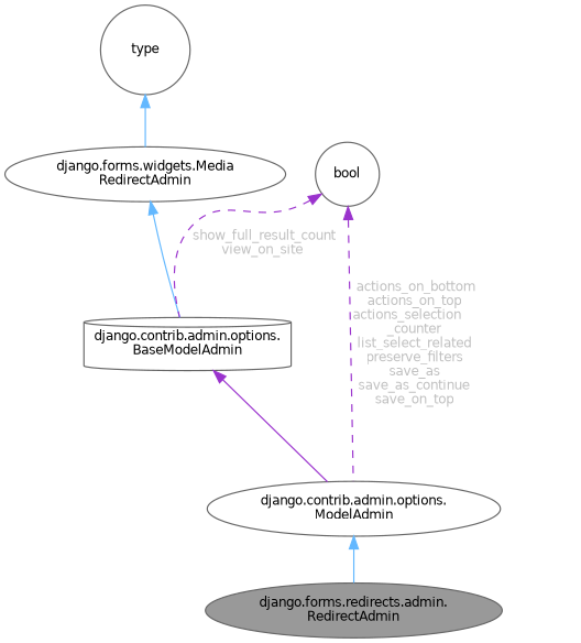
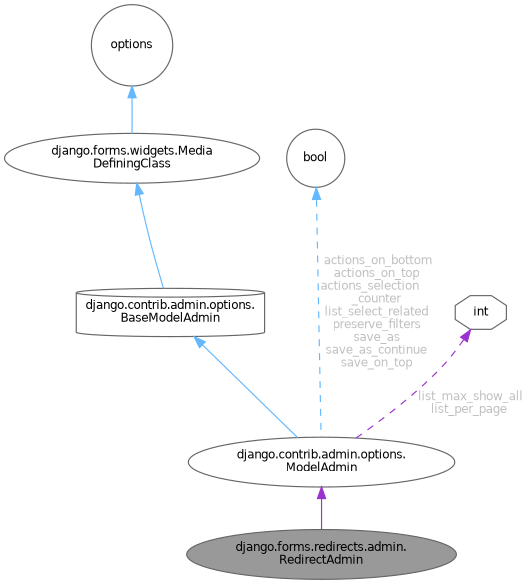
  digraph {
    node [color=gray40 fillcolor=white fontname=Helvetica fontsize=10 shape=ellipse style=filled]
    edge [color=steelblue1 dir=back fontname=Helvetica fontsize=10 labelfontname=Helvetica labelfontsize=10 style=solid]
    n1 [fillcolor=grey60 fontcolor=black height=0.2 label="django.forms.redirects.admin.\lRedirectAdmin" width=0.4]
    n2 [height=0.2 label="django.contrib.admin.options.\lModelAdmin" width=0.4]
    n3 [height=0.2 label="django.contrib.admin.options.\lBaseModelAdmin" shape=cylinder width=0.4]
-   n4 [height=0.2 label="django.forms.widgets.Media\lRedirectAdmin" width=0.4]
-   n5 [height=0.2 label=type shape=circle width=0.4]
+   n4 [height=0.2 label="django.forms.widgets.Media\lDefiningClass" width=0.4]
+   n5 [height=0.2 label=options shape=circle width=0.4]
    n6 [height=0.2 label=bool shape=circle width=0.4]
-   n2 -> n1
-   n3 -> n2 [color=darkorchid3]
+   n7 [height=0.2 label=int shape=octagon width=0.4]
+   n2 -> n1 [color=darkorchid3]
+   n3 -> n2
    n4 -> n3
    n5 -> n4
-   n6 -> n2 [color=darkorchid3 fontcolor=grey label=" actions_on_bottom\nactions_on_top\nactions_selection\l_counter\nlist_select_related\npreserve_filters\nsave_as\nsave_as_continue\nsave_on_top" style=dashed]
-   n6 -> n3 [color=darkorchid3 fontcolor=grey label=" show_full_result_count\nview_on_site" style=dashed]
+   n6 -> n2 [fontcolor=grey label=" actions_on_bottom\nactions_on_top\nactions_selection\l_counter\nlist_select_related\npreserve_filters\nsave_as\nsave_as_continue\nsave_on_top" style=dashed]
+   n7 -> n2 [color=darkorchid3 fontcolor=grey label=" list_max_show_all\nlist_per_page" style=dashed]
  }
